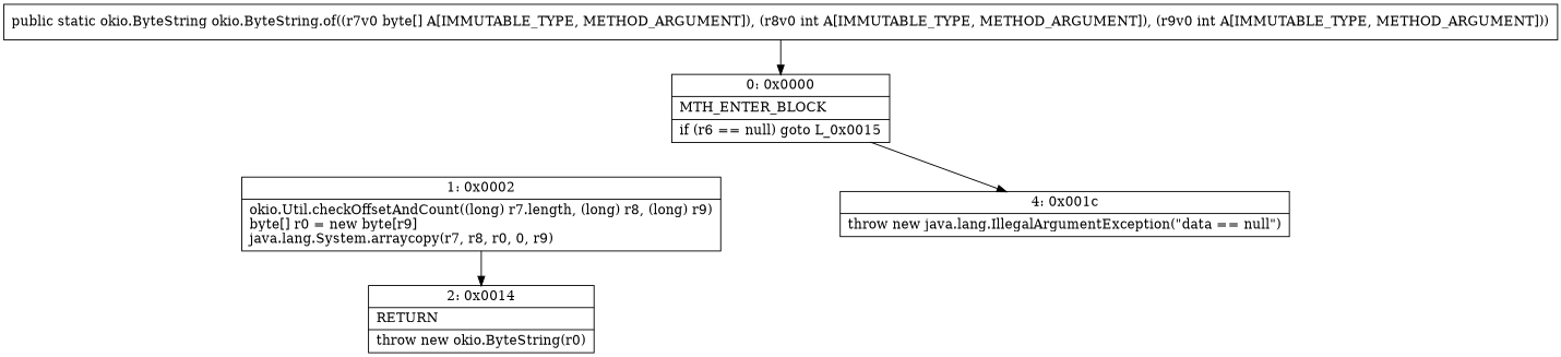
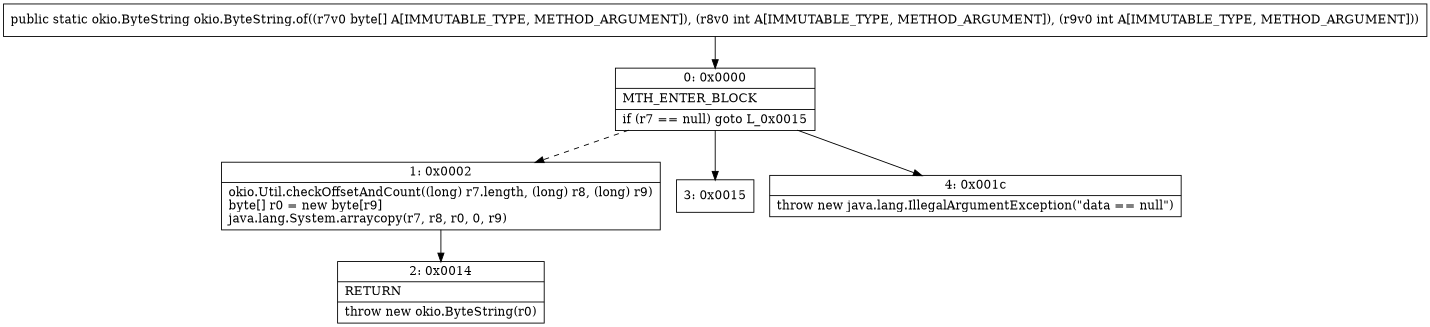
  digraph {
    node [shape=record]
-   n1 [label="{0\:\ 0x0000|MTH_ENTER_BLOCK\l|if (r6 == null) goto L_0x0015\l}"]
+   n1 [label="{0\:\ 0x0000|MTH_ENTER_BLOCK\l|if (r7 == null) goto L_0x0015\l}"]
    n2 [label="{1\:\ 0x0002|okio.Util.checkOffsetAndCount((long) r7.length, (long) r8, (long) r9)\lbyte[] r0 = new byte[r9]\ljava.lang.System.arraycopy(r7, r8, r0, 0, r9)\l}"]
+   n3 [label="{3\:\ 0x0015}"]
    n4 [label="{4\:\ 0x001c|throw new java.lang.IllegalArgumentException(\"data == null\")\l}"]
    n5 [label="{2\:\ 0x0014|RETURN\l|throw new okio.ByteString(r0)\l}"]
    n6 [label="{public static okio.ByteString okio.ByteString.of((r7v0 byte[] A[IMMUTABLE_TYPE, METHOD_ARGUMENT]), (r8v0 int A[IMMUTABLE_TYPE, METHOD_ARGUMENT]), (r9v0 int A[IMMUTABLE_TYPE, METHOD_ARGUMENT])) }"]
+   n1 -> n2 [style=dashed]
+   n1 -> n3
    n1 -> n4
    n2 -> n5
    n6 -> n1
  }
